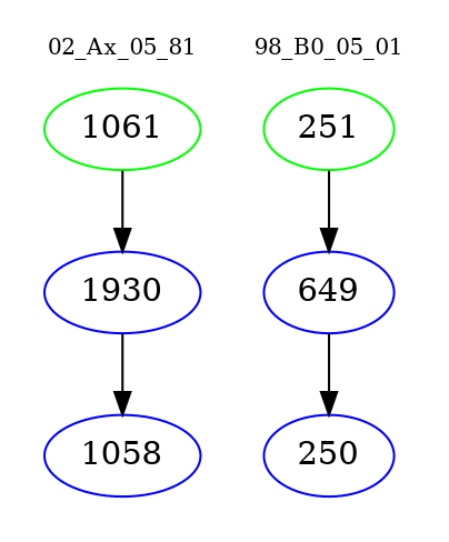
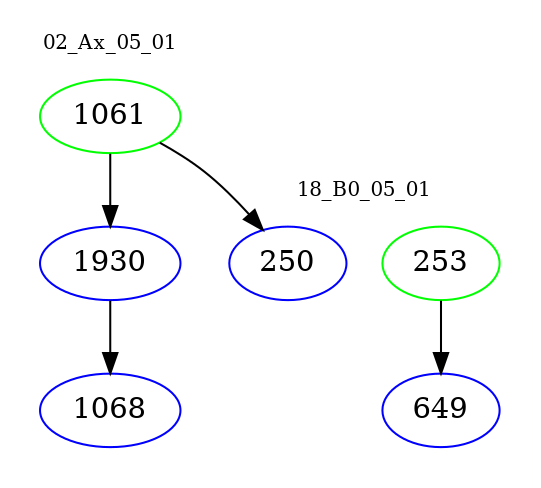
  digraph {
    node [color=blue]
    edge [color=black]
    n1 [color=green label=1061]
    n2 [label=1930]
-   n3 [label=1058]
-   n4 [color=green label=251]
+   n3 [label=1068]
+   n4 [color=green label=253]
    n5 [label=649]
    n6 [label=250]
    subgraph cluster_1 {
      color=white
      fontsize=10
-     label="02_Ax_05_81"
+     label="02_Ax_05_01"
      n1
      n2
      n3
    }
    subgraph cluster_2 {
      color=white
      fontsize=10
-     label="98_B0_05_01"
+     label="18_B0_05_01"
      n4
      n5
      n6
    }
    n1 -> n2
    n2 -> n3
    n4 -> n5
-   n5 -> n6
+   n1 -> n6
  }
